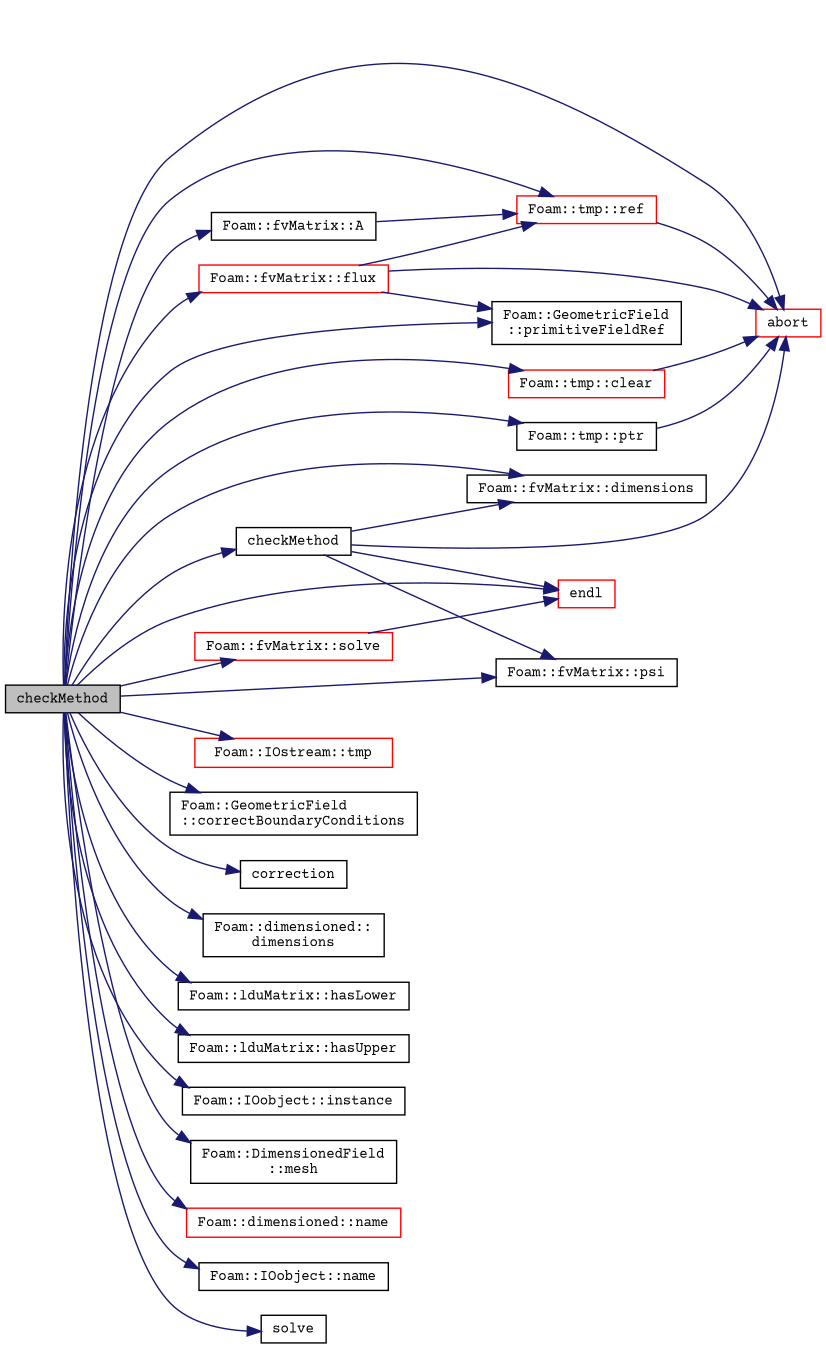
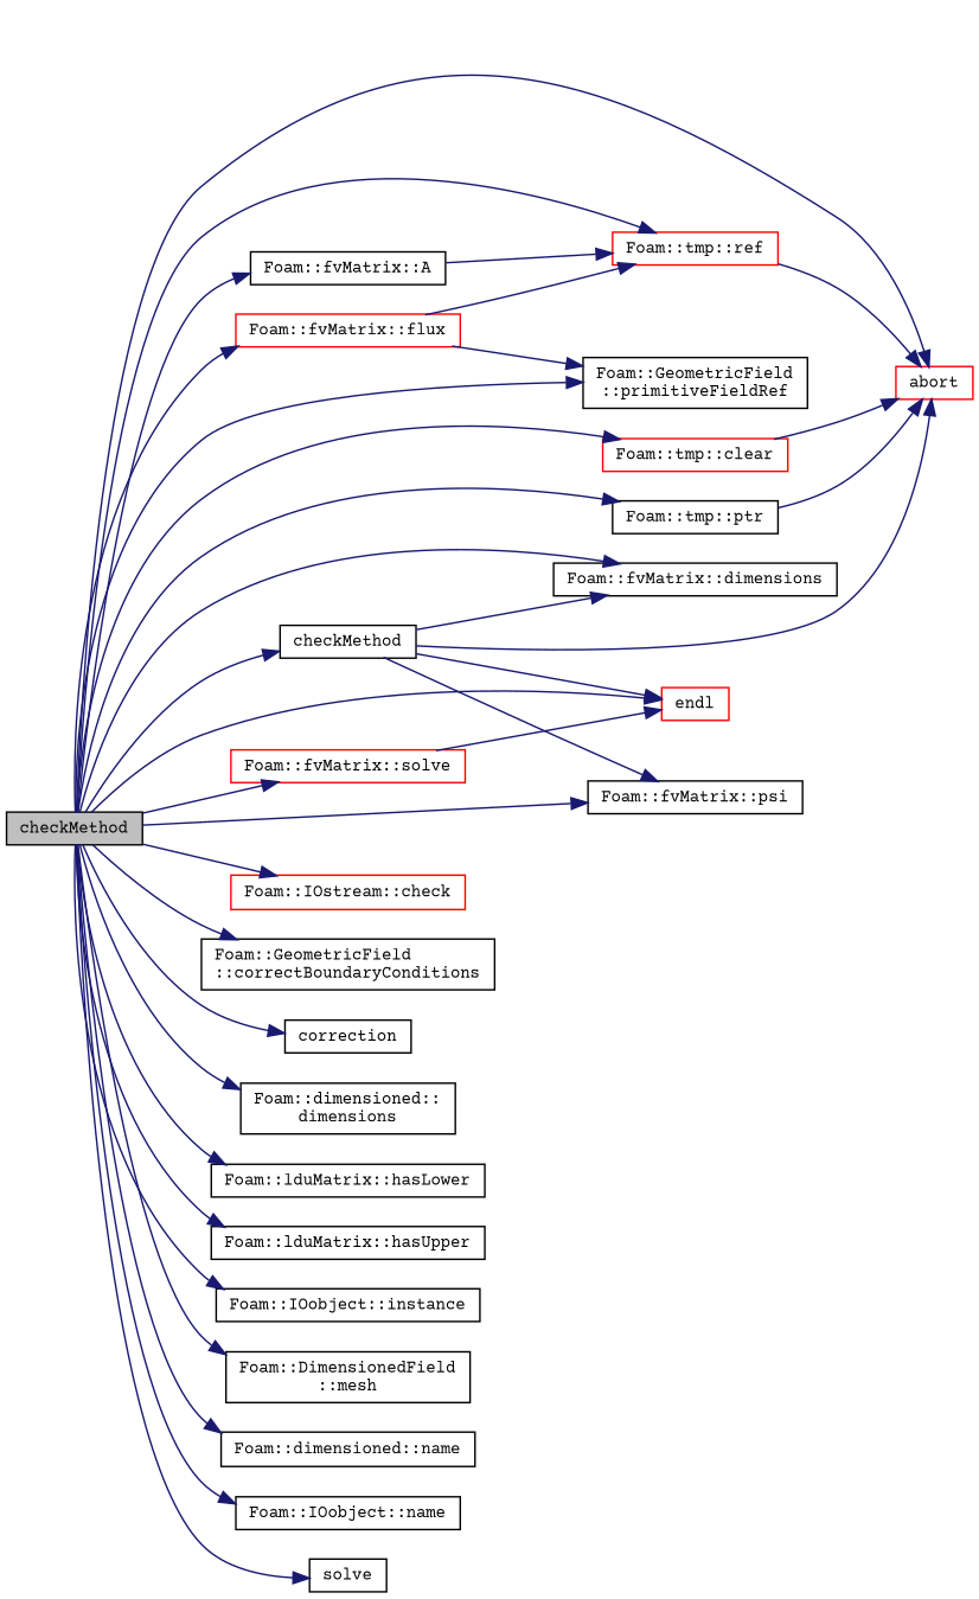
  digraph {
    fontname="Courier Prime"
    rankdir=LR
    node [color=black fontname="Courier Prime" fontsize=10 shape=record]
    edge [color=midnightblue fontname="Courier Prime" fontsize=10 labelfontname=Helvetica labelfontsize=10 style=solid]
    n1 [fillcolor=grey75 fontcolor=black height=0.2 label=checkMethod style=filled width=0.4]
    n2 [height=0.2 label="Foam::fvMatrix::A" width=0.4]
    n3 [color=red height=0.2 label="Foam::tmp::ref" width=0.4]
    n4 [color=red height=0.2 label=abort width=0.4]
-   n5 [color=red height=0.2 label="Foam::IOstream::tmp" width=0.4]
+   n5 [color=red height=0.2 label="Foam::IOstream::check" width=0.4]
    n6 [height=0.2 label=checkMethod width=0.4]
    n7 [height=0.2 label="Foam::fvMatrix::dimensions" width=0.4]
    n8 [color=red height=0.2 label=endl width=0.4]
    n9 [height=0.2 label="Foam::fvMatrix::psi" width=0.4]
    n10 [color=red height=0.2 label="Foam::tmp::clear" width=0.4]
    n11 [height=0.2 label="Foam::GeometricField\l::correctBoundaryConditions" width=0.4]
    n12 [height=0.2 label=correction width=0.4]
    n13 [height=0.2 label="Foam::dimensioned::\ldimensions" width=0.4]
    n14 [color=red height=0.2 label="Foam::fvMatrix::flux" width=0.4]
    n15 [height=0.2 label="Foam::GeometricField\l::primitiveFieldRef" width=0.4]
    n16 [height=0.2 label="Foam::lduMatrix::hasLower" width=0.4]
    n17 [height=0.2 label="Foam::lduMatrix::hasUpper" width=0.4]
    n18 [height=0.2 label="Foam::IOobject::instance" width=0.4]
    n19 [height=0.2 label="Foam::DimensionedField\l::mesh" width=0.4]
-   n20 [color=red height=0.2 label="Foam::dimensioned::name" width=0.4]
+   n20 [height=0.2 label="Foam::dimensioned::name" width=0.4]
    n21 [height=0.2 label="Foam::IOobject::name" width=0.4]
    n22 [height=0.2 label="Foam::tmp::ptr" width=0.4]
    n23 [color=red height=0.2 label="Foam::fvMatrix::solve" width=0.4]
    n24 [height=0.2 label=solve width=0.4]
    n1 -> n2
    n1 -> n3
    n1 -> n4
    n1 -> n5
    n1 -> n6
    n1 -> n7
    n1 -> n8
    n1 -> n9
    n1 -> n10
    n1 -> n11
    n1 -> n12
    n1 -> n13
    n1 -> n14
    n1 -> n15
    n1 -> n16
    n1 -> n17
    n1 -> n18
    n1 -> n19
    n1 -> n20
    n1 -> n21
    n1 -> n22
    n1 -> n23
    n1 -> n24
    n2 -> n3
    n3 -> n4
    n6 -> n4
    n6 -> n7
    n6 -> n8
    n6 -> n9
    n10 -> n4
    n14 -> n3
-   n14 -> n4
    n14 -> n15
    n22 -> n4
    n23 -> n8
  }
